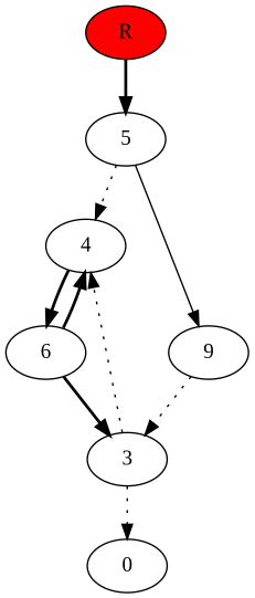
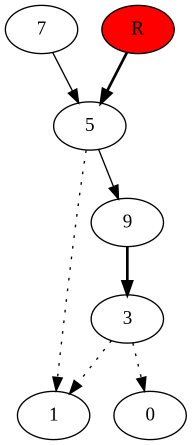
  digraph {
    fontname="Liberation Serif"
    node [fontname="Liberation Serif"]
    edge [fontname="Liberation Serif" style=bold]
-   1 [label=4]
-   6
+   1
    3
    n4 [label=0]
    n5 [label=9]
    5
+   7
    R [fillcolor="#ff0000" style=filled]
-   1 -> 6
-   6 -> 1
-   6 -> 3
    3 -> 1 [style=dotted]
    3 -> n4 [style=dotted]
-   n5 -> 3 [style=dotted]
+   n5 -> 3
    5 -> 1 [style=dotted]
    5 -> n5 [style=solid]
+   7 -> 5 [style=solid]
    R -> 5
  }
